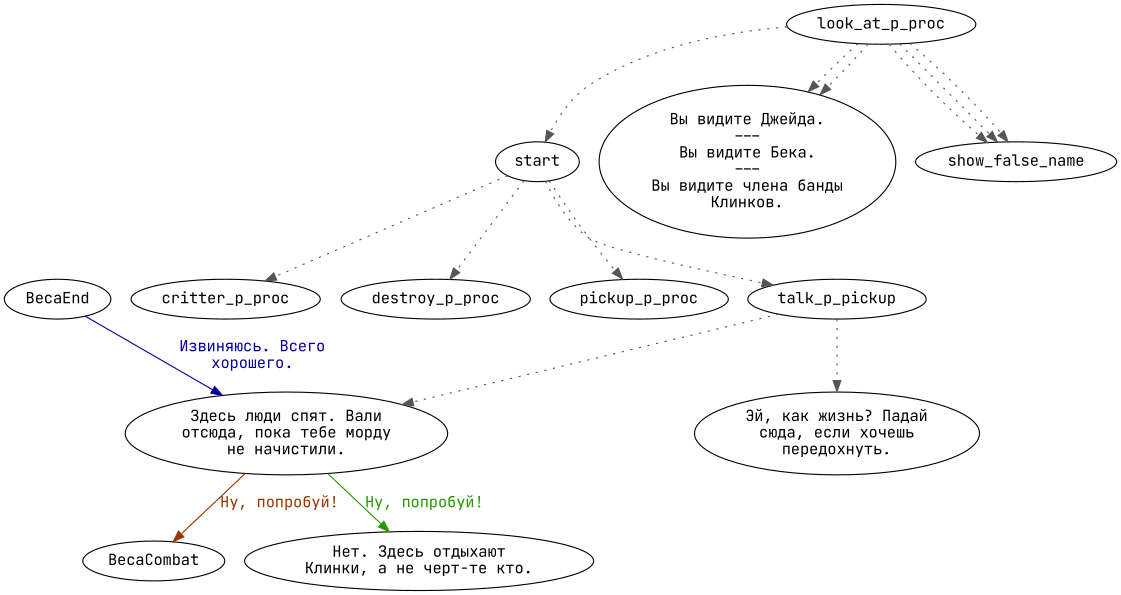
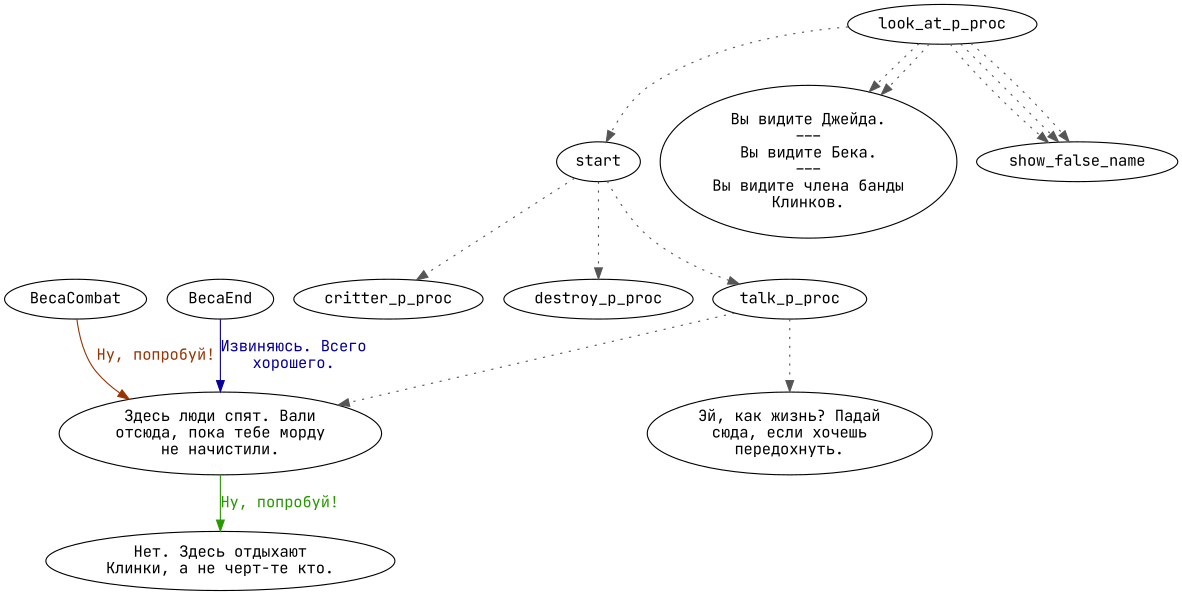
  digraph {
    fontname="JetBrains Mono"
    node [color="#000000" fillcolor="#FFFFFF" fontname="JetBrains Mono" style=filled]
    edge [color="#555555" fontname="JetBrains Mono" style=dotted]
    start
    critter_p_proc
    destroy_p_proc
-   pickup_p_proc
-   talk_p_proc [label=talk_p_pickup]
+   talk_p_proc
    look_at_p_proc
    n7 [label="Вы видите Джейда.\n---\nВы видите Бека.\n---\nВы видите члена банды\nКлинков."]
    show_false_name
    n9 [label="Эй, как жизнь? Падай\nсюда, если хочешь\nпередохнуть."]
    n10 [label="Здесь люди спят. Вали\nотсюда, пока тебе морду\nне начистили."]
    BecaCombat
    n12 [label="Нет. Здесь отдыхают\nКлинки, а не черт-те кто."]
    BecaEnd
    start -> critter_p_proc
    start -> destroy_p_proc
-   start -> pickup_p_proc
    start -> talk_p_proc
    talk_p_proc -> n9
    talk_p_proc -> n10
    look_at_p_proc -> start
    look_at_p_proc -> n7
    look_at_p_proc -> n7
    look_at_p_proc -> show_false_name
    look_at_p_proc -> show_false_name
    look_at_p_proc -> show_false_name
-   n10 -> BecaCombat [color="#993300" fontcolor="#993300" label="Ну, попробуй!" style=""]
+   BecaCombat -> n10 [color="#993300" fontcolor="#993300" label="Ну, попробуй!" style=""]
    n10 -> n12 [color="#279900" fontcolor="#279900" label="Ну, попробуй!" style=""]
    BecaEnd -> n10 [color="#060099" fontcolor="#060099" label="Извиняюсь. Всего\nхорошего." style=""]
  }
